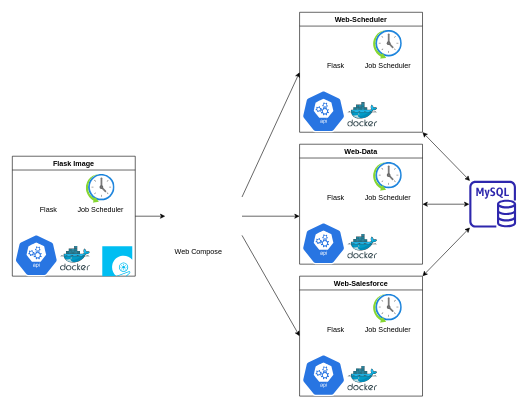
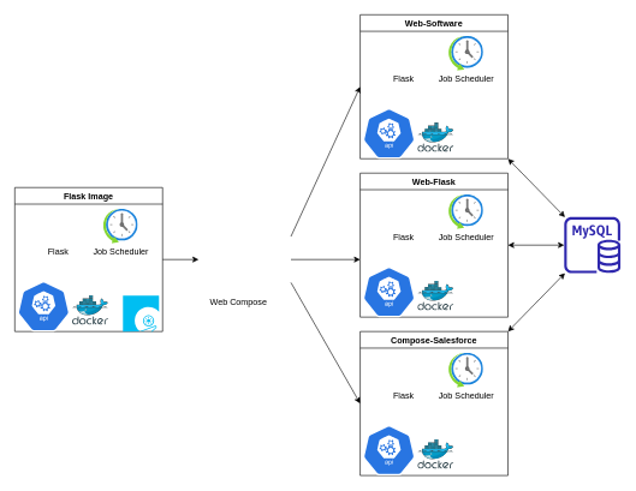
  <mxCell id="0" />
  <mxCell id="1" parent="0" />
  <mxCell id="2" style="edgeStyle=orthogonalEdgeStyle;rounded=0;orthogonalLoop=1;jettySize=auto;html=1;exitX=1;exitY=0.5;exitDx=0;exitDy=0;" edge="1" parent="1" source="3" target="35"><mxGeometry relative="1" as="geometry" /></mxCell>
  <mxCell id="3" value="Flask Image" style="swimlane;" vertex="1" parent="1"><mxGeometry x="20" y="260" width="205" height="200" as="geometry" /></mxCell>
  <mxCell id="4" value="" style="verticalLabelPosition=bottom;html=1;verticalAlign=top;align=center;strokeColor=none;fillColor=#00BEF2;shape=mxgraph.azure.operating_system_image;" vertex="1" parent="3"><mxGeometry x="150" y="150" width="50" height="50" as="geometry" /></mxCell>
  <mxCell id="5" value="" style="sketch=0;aspect=fixed;html=1;points=[];align=center;image;fontSize=12;image=img/lib/mscae/Docker.svg;" vertex="1" parent="3"><mxGeometry x="80" y="150" width="50" height="41" as="geometry" /></mxCell>
  <mxCell id="6" value="" style="shape=image;html=1;verticalAlign=top;verticalLabelPosition=bottom;labelBackgroundColor=#ffffff;imageAspect=0;aspect=fixed;image=https://cdn2.iconfinder.com/data/icons/boxicons-logos/24/bxl-flask-128.png" vertex="1" parent="3"><mxGeometry x="30" y="30" width="60" height="60" as="geometry" /></mxCell>
  <mxCell id="7" value="" style="sketch=0;html=1;dashed=0;whitespace=wrap;fillColor=#2875E2;strokeColor=#ffffff;points=[[0.005,0.63,0],[0.1,0.2,0],[0.9,0.2,0],[0.5,0,0],[0.995,0.63,0],[0.72,0.99,0],[0.5,1,0],[0.28,0.99,0]];shape=mxgraph.kubernetes.icon;prIcon=api" vertex="1" parent="3"><mxGeometry y="130" width="80" height="70" as="geometry" /></mxCell>
  <mxCell id="8" value="" style="aspect=fixed;html=1;points=[];align=center;image;fontSize=12;image=img/lib/azure2/general/Scheduler.svg;" vertex="1" parent="3"><mxGeometry x="123" y="30" width="48" height="48" as="geometry" /></mxCell>
  <mxCell id="9" value="Job Scheduler" style="text;html=1;align=center;verticalAlign=middle;resizable=0;points=[];autosize=1;strokeColor=none;fillColor=none;" vertex="1" parent="3"><mxGeometry x="102" y="80" width="90" height="20" as="geometry" /></mxCell>
  <mxCell id="10" value="Flask" style="text;html=1;align=center;verticalAlign=middle;resizable=0;points=[];autosize=1;strokeColor=none;fillColor=none;" vertex="1" parent="3"><mxGeometry x="40" y="80" width="40" height="20" as="geometry" /></mxCell>
- <mxCell id="11" value="Web-Scheduler" style="swimlane;" vertex="1" parent="1"><mxGeometry x="499" y="20" width="205" height="200" as="geometry" /></mxCell>
+ <mxCell id="11" value="Web-Software" style="swimlane;" vertex="1" parent="1"><mxGeometry x="499" y="20" width="205" height="200" as="geometry" /></mxCell>
  <mxCell id="12" value="" style="sketch=0;aspect=fixed;html=1;points=[];align=center;image;fontSize=12;image=img/lib/mscae/Docker.svg;" vertex="1" parent="11"><mxGeometry x="80" y="150" width="50" height="41" as="geometry" /></mxCell>
  <mxCell id="13" value="" style="shape=image;html=1;verticalAlign=top;verticalLabelPosition=bottom;labelBackgroundColor=#ffffff;imageAspect=0;aspect=fixed;image=https://cdn2.iconfinder.com/data/icons/boxicons-logos/24/bxl-flask-128.png" vertex="1" parent="11"><mxGeometry x="30" y="30" width="60" height="60" as="geometry" /></mxCell>
  <mxCell id="14" value="" style="sketch=0;html=1;dashed=0;whitespace=wrap;fillColor=#2875E2;strokeColor=#ffffff;points=[[0.005,0.63,0],[0.1,0.2,0],[0.9,0.2,0],[0.5,0,0],[0.995,0.63,0],[0.72,0.99,0],[0.5,1,0],[0.28,0.99,0]];shape=mxgraph.kubernetes.icon;prIcon=api" vertex="1" parent="11"><mxGeometry y="130" width="80" height="70" as="geometry" /></mxCell>
  <mxCell id="15" value="" style="aspect=fixed;html=1;points=[];align=center;image;fontSize=12;image=img/lib/azure2/general/Scheduler.svg;" vertex="1" parent="11"><mxGeometry x="123" y="30" width="48" height="48" as="geometry" /></mxCell>
  <mxCell id="16" value="Job Scheduler" style="text;html=1;align=center;verticalAlign=middle;resizable=0;points=[];autosize=1;strokeColor=none;fillColor=none;" vertex="1" parent="11"><mxGeometry x="102" y="80" width="90" height="20" as="geometry" /></mxCell>
  <mxCell id="17" value="Flask" style="text;html=1;align=center;verticalAlign=middle;resizable=0;points=[];autosize=1;strokeColor=none;fillColor=none;" vertex="1" parent="11"><mxGeometry x="40" y="80" width="40" height="20" as="geometry" /></mxCell>
- <mxCell id="18" value="Web-Data" style="swimlane;" vertex="1" parent="1"><mxGeometry x="499" y="240" width="205" height="200" as="geometry" /></mxCell>
+ <mxCell id="18" value="Web-Flask" style="swimlane;" vertex="1" parent="1"><mxGeometry x="499" y="240" width="205" height="200" as="geometry" /></mxCell>
  <mxCell id="19" value="" style="sketch=0;aspect=fixed;html=1;points=[];align=center;image;fontSize=12;image=img/lib/mscae/Docker.svg;" vertex="1" parent="18"><mxGeometry x="80" y="150" width="50" height="41" as="geometry" /></mxCell>
  <mxCell id="20" value="" style="shape=image;html=1;verticalAlign=top;verticalLabelPosition=bottom;labelBackgroundColor=#ffffff;imageAspect=0;aspect=fixed;image=https://cdn2.iconfinder.com/data/icons/boxicons-logos/24/bxl-flask-128.png" vertex="1" parent="18"><mxGeometry x="30" y="30" width="60" height="60" as="geometry" /></mxCell>
  <mxCell id="21" value="" style="sketch=0;html=1;dashed=0;whitespace=wrap;fillColor=#2875E2;strokeColor=#ffffff;points=[[0.005,0.63,0],[0.1,0.2,0],[0.9,0.2,0],[0.5,0,0],[0.995,0.63,0],[0.72,0.99,0],[0.5,1,0],[0.28,0.99,0]];shape=mxgraph.kubernetes.icon;prIcon=api" vertex="1" parent="18"><mxGeometry y="130" width="80" height="70" as="geometry" /></mxCell>
  <mxCell id="22" value="" style="aspect=fixed;html=1;points=[];align=center;image;fontSize=12;image=img/lib/azure2/general/Scheduler.svg;" vertex="1" parent="18"><mxGeometry x="123" y="30" width="48" height="48" as="geometry" /></mxCell>
  <mxCell id="23" value="Job Scheduler" style="text;html=1;align=center;verticalAlign=middle;resizable=0;points=[];autosize=1;strokeColor=none;fillColor=none;" vertex="1" parent="18"><mxGeometry x="102" y="80" width="90" height="20" as="geometry" /></mxCell>
  <mxCell id="24" value="Flask" style="text;html=1;align=center;verticalAlign=middle;resizable=0;points=[];autosize=1;strokeColor=none;fillColor=none;" vertex="1" parent="18"><mxGeometry x="40" y="80" width="40" height="20" as="geometry" /></mxCell>
- <mxCell id="25" value="Web-Salesforce" style="swimlane;" vertex="1" parent="1"><mxGeometry x="499" y="460" width="205" height="200" as="geometry" /></mxCell>
+ <mxCell id="25" value="Compose-Salesforce" style="swimlane;" vertex="1" parent="1"><mxGeometry x="499" y="460" width="205" height="200" as="geometry" /></mxCell>
  <mxCell id="26" value="" style="sketch=0;aspect=fixed;html=1;points=[];align=center;image;fontSize=12;image=img/lib/mscae/Docker.svg;" vertex="1" parent="25"><mxGeometry x="80" y="150" width="50" height="41" as="geometry" /></mxCell>
  <mxCell id="27" value="" style="shape=image;html=1;verticalAlign=top;verticalLabelPosition=bottom;labelBackgroundColor=#ffffff;imageAspect=0;aspect=fixed;image=https://cdn2.iconfinder.com/data/icons/boxicons-logos/24/bxl-flask-128.png" vertex="1" parent="25"><mxGeometry x="30" y="30" width="60" height="60" as="geometry" /></mxCell>
  <mxCell id="28" value="" style="sketch=0;html=1;dashed=0;whitespace=wrap;fillColor=#2875E2;strokeColor=#ffffff;points=[[0.005,0.63,0],[0.1,0.2,0],[0.9,0.2,0],[0.5,0,0],[0.995,0.63,0],[0.72,0.99,0],[0.5,1,0],[0.28,0.99,0]];shape=mxgraph.kubernetes.icon;prIcon=api" vertex="1" parent="25"><mxGeometry y="130" width="80" height="70" as="geometry" /></mxCell>
  <mxCell id="29" value="" style="aspect=fixed;html=1;points=[];align=center;image;fontSize=12;image=img/lib/azure2/general/Scheduler.svg;" vertex="1" parent="25"><mxGeometry x="123" y="30" width="48" height="48" as="geometry" /></mxCell>
  <mxCell id="30" value="Job Scheduler" style="text;html=1;align=center;verticalAlign=middle;resizable=0;points=[];autosize=1;strokeColor=none;fillColor=none;" vertex="1" parent="25"><mxGeometry x="102" y="80" width="90" height="20" as="geometry" /></mxCell>
  <mxCell id="31" value="Flask" style="text;html=1;align=center;verticalAlign=middle;resizable=0;points=[];autosize=1;strokeColor=none;fillColor=none;" vertex="1" parent="25"><mxGeometry x="40" y="80" width="40" height="20" as="geometry" /></mxCell>
  <mxCell id="32" style="rounded=0;orthogonalLoop=1;jettySize=auto;html=1;exitX=1;exitY=0.25;exitDx=0;exitDy=0;entryX=0;entryY=0.5;entryDx=0;entryDy=0;" edge="1" parent="1" source="35" target="11"><mxGeometry relative="1" as="geometry"><mxPoint x="363" y="337.6" as="sourcePoint" /></mxGeometry></mxCell>
  <mxCell id="33" style="rounded=0;orthogonalLoop=1;jettySize=auto;html=1;exitX=1;exitY=0.5;exitDx=0;exitDy=0;" edge="1" parent="1" source="35"><mxGeometry relative="1" as="geometry"><mxPoint x="363" y="360" as="sourcePoint" /><mxPoint x="499" y="360" as="targetPoint" /></mxGeometry></mxCell>
  <mxCell id="34" style="rounded=0;orthogonalLoop=1;jettySize=auto;html=1;exitX=1;exitY=0.75;exitDx=0;exitDy=0;entryX=0;entryY=0.5;entryDx=0;entryDy=0;" edge="1" parent="1" source="35" target="25"><mxGeometry relative="1" as="geometry"><mxPoint x="363" y="392" as="sourcePoint" /></mxGeometry></mxCell>
  <mxCell id="35" value="" style="shape=image;html=1;verticalAlign=top;verticalLabelPosition=bottom;labelBackgroundColor=#ffffff;imageAspect=0;aspect=fixed;image=https://cdn0.iconfinder.com/data/icons/social-media-2127/48/social_media_social_media_logo_docker-128.png" vertex="1" parent="1"><mxGeometry x="275" y="296" width="128" height="128" as="geometry" /></mxCell>
  <mxCell id="36" value="Web Compose" style="text;html=1;align=center;verticalAlign=middle;resizable=0;points=[];autosize=1;strokeColor=none;fillColor=none;" vertex="1" parent="1"><mxGeometry x="275" y="410" width="110" height="20" as="geometry" /></mxCell>
  <mxCell id="37" value="" style="sketch=0;outlineConnect=0;fontColor=#232F3E;gradientColor=none;fillColor=#2E27AD;strokeColor=none;dashed=0;verticalLabelPosition=bottom;verticalAlign=top;align=center;html=1;fontSize=12;fontStyle=0;aspect=fixed;pointerEvents=1;shape=mxgraph.aws4.rds_mysql_instance;" vertex="1" parent="1"><mxGeometry x="782" y="301" width="78" height="78" as="geometry" /></mxCell>
  <mxCell id="38" value="" style="endArrow=classic;startArrow=classic;html=1;rounded=0;entryX=1;entryY=1;entryDx=0;entryDy=0;" edge="1" parent="1" source="37" target="11"><mxGeometry width="50" height="50" relative="1" as="geometry"><mxPoint x="800" y="230" as="sourcePoint" /><mxPoint x="610" y="280" as="targetPoint" /></mxGeometry></mxCell>
  <mxCell id="39" value="" style="endArrow=classic;startArrow=classic;html=1;rounded=0;exitX=1;exitY=0.5;exitDx=0;exitDy=0;" edge="1" parent="1" source="18" target="37"><mxGeometry width="50" height="50" relative="1" as="geometry"><mxPoint x="560" y="330" as="sourcePoint" /><mxPoint x="610" y="280" as="targetPoint" /></mxGeometry></mxCell>
  <mxCell id="40" value="" style="endArrow=classic;startArrow=classic;html=1;rounded=0;exitX=1;exitY=0;exitDx=0;exitDy=0;" edge="1" parent="1" source="25" target="37"><mxGeometry width="50" height="50" relative="1" as="geometry"><mxPoint x="560" y="330" as="sourcePoint" /><mxPoint x="610" y="280" as="targetPoint" /></mxGeometry></mxCell>
